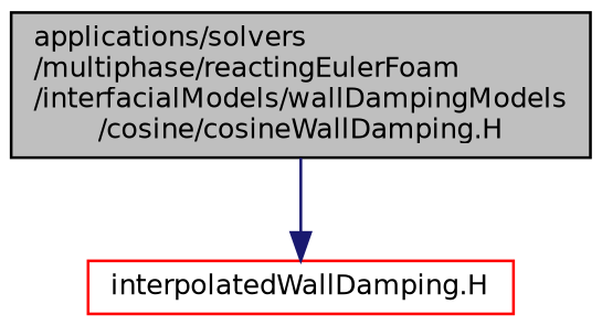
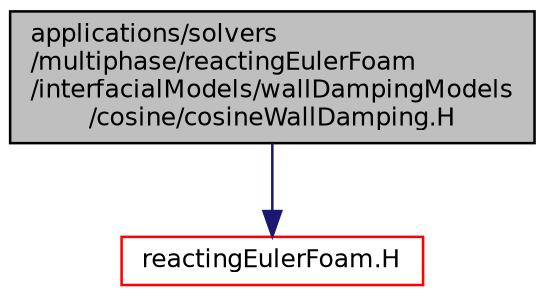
  digraph {
    node [fontname=Helvetica fontsize=10 shape=record]
    n1 [color=black fillcolor=grey75 fontcolor=black height=0.2 label="applications/solvers\l/multiphase/reactingEulerFoam\l/interfacialModels/wallDampingModels\l/cosine/cosineWallDamping.H" style=filled width=0.4]
-   n2 [color=red height=0.2 label="interpolatedWallDamping.H" width=0.4]
+   n2 [color=red height=0.2 label="reactingEulerFoam.H" width=0.4]
    n1 -> n2 [color=midnightblue fontname=Helvetica fontsize=10 labelfontname=Helvetica labelfontsize=10 style=solid]
  }
